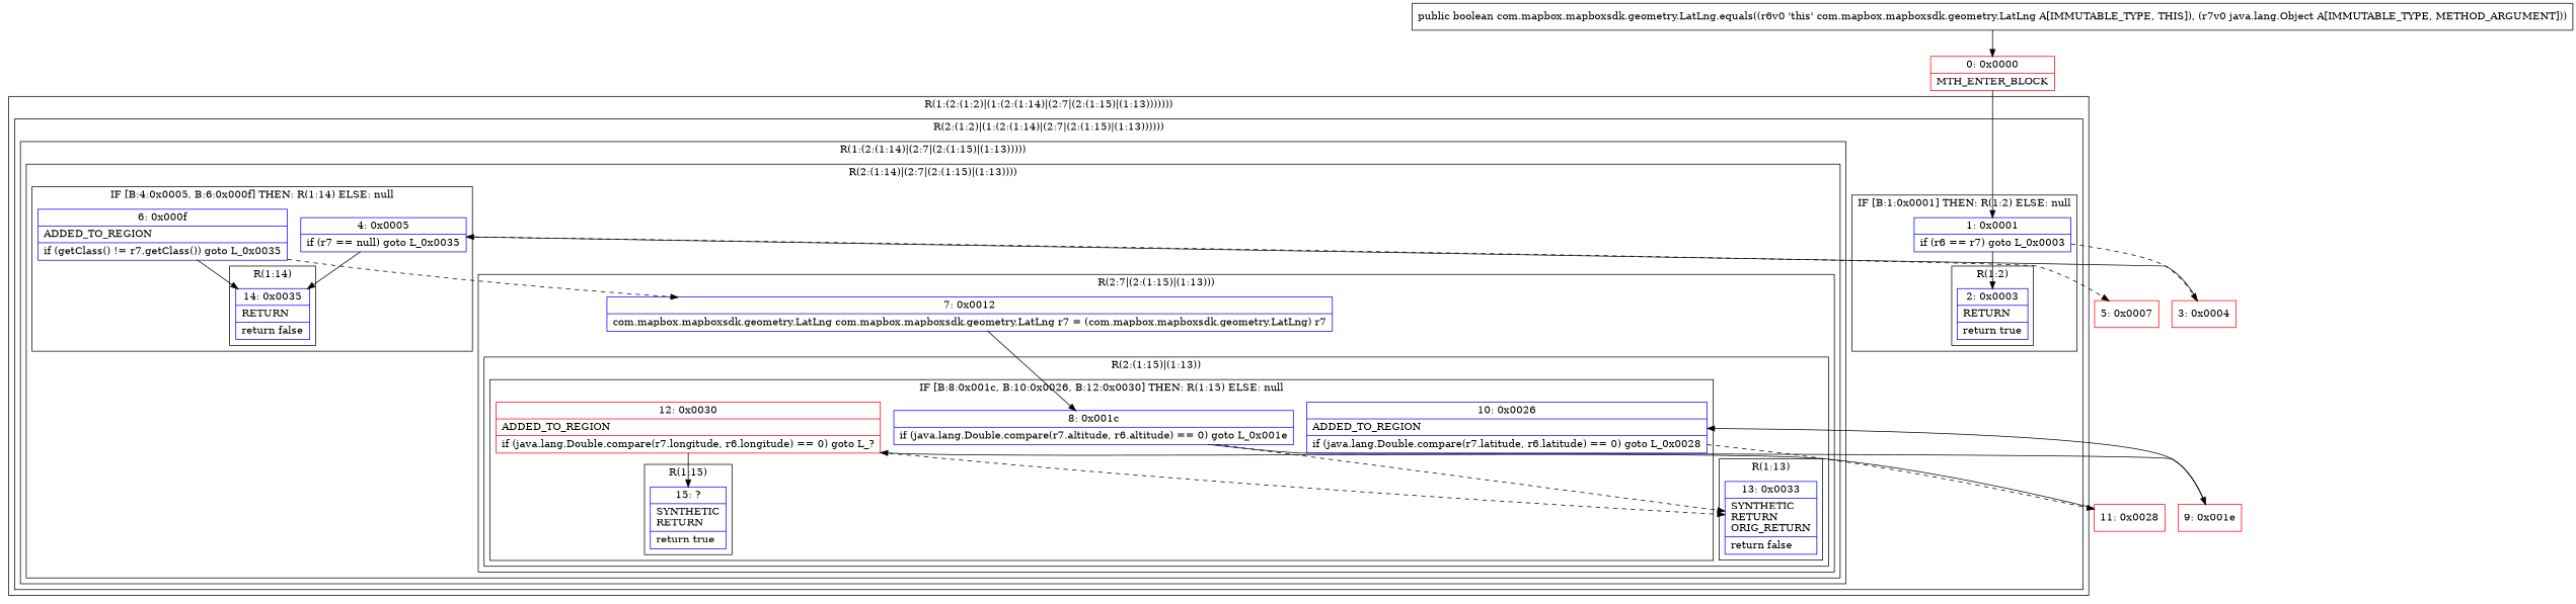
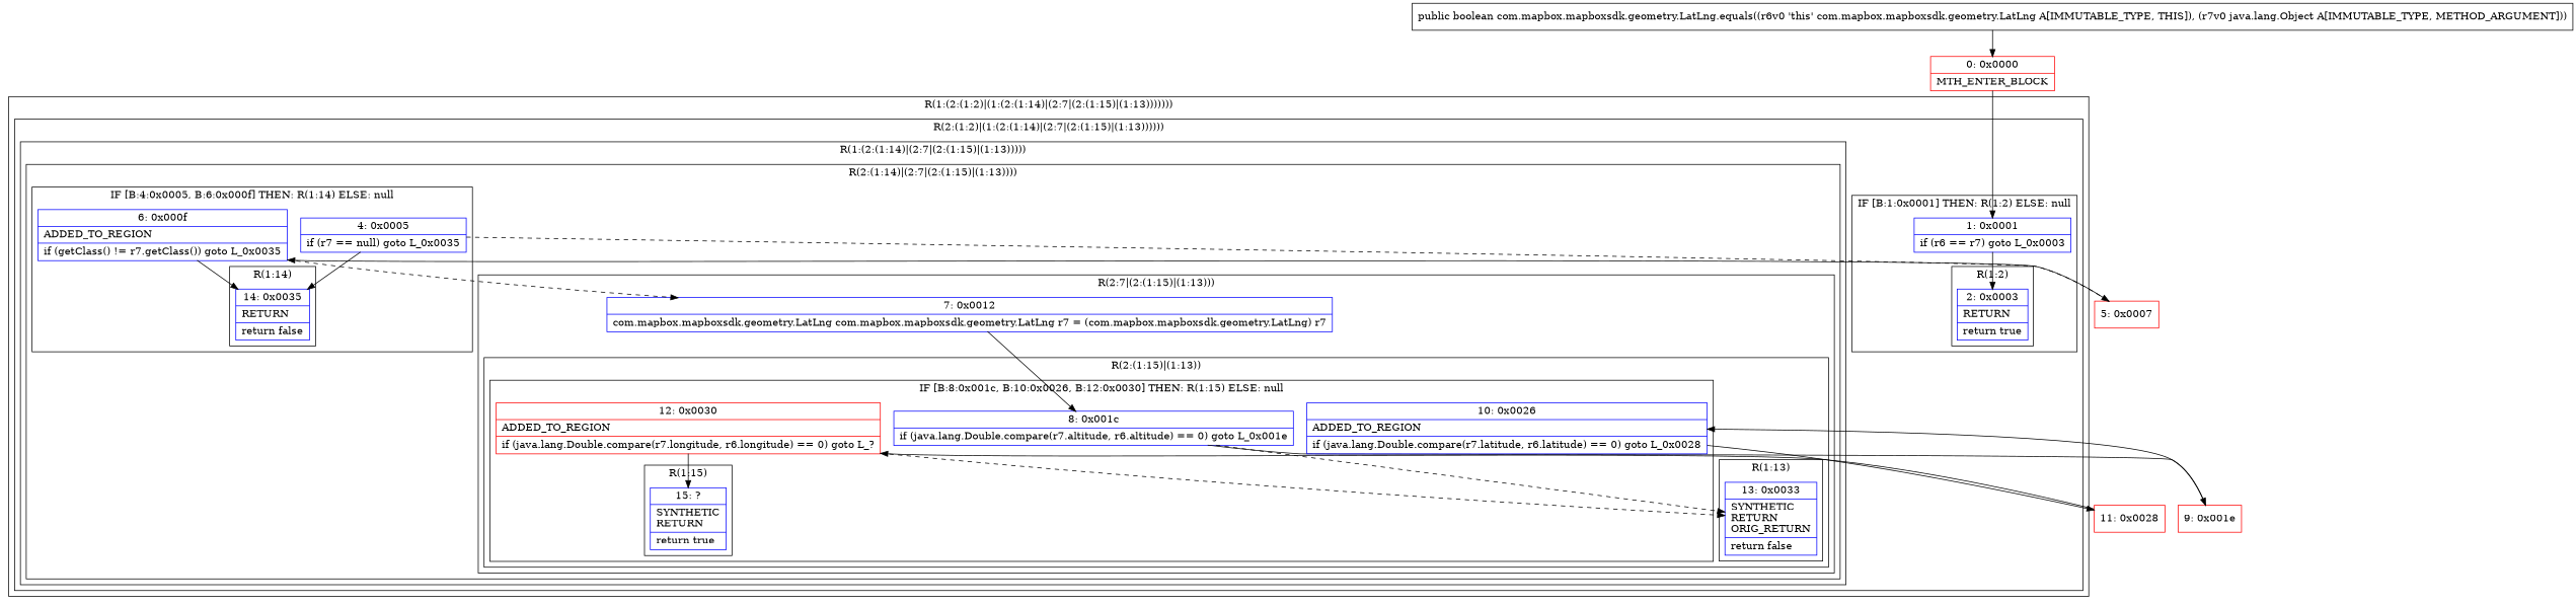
  digraph {
    node [color=blue shape=record]
    n1 [label="{2\:\ 0x0003|RETURN\l|return true\l}"]
    n2 [label="{1\:\ 0x0001|if (r6 == r7) goto L_0x0003\l}"]
    n3 [label="{14\:\ 0x0035|RETURN\l|return false\l}"]
    n4 [label="{4\:\ 0x0005|if (r7 == null) goto L_0x0035\l}"]
    n5 [label="{6\:\ 0x000f|ADDED_TO_REGION\l|if (getClass() != r7.getClass()) goto L_0x0035\l}"]
    n6 [label="{15\:\ ?|SYNTHETIC\lRETURN\l|return true\l}"]
    n7 [label="{8\:\ 0x001c|if (java.lang.Double.compare(r7.altitude, r6.altitude) == 0) goto L_0x001e\l}"]
    n8 [label="{10\:\ 0x0026|ADDED_TO_REGION\l|if (java.lang.Double.compare(r7.latitude, r6.latitude) == 0) goto L_0x0028\l}"]
    n9 [color=red label="{12\:\ 0x0030|ADDED_TO_REGION\l|if (java.lang.Double.compare(r7.longitude, r6.longitude) == 0) goto L_?\l}"]
    n10 [label="{13\:\ 0x0033|SYNTHETIC\lRETURN\lORIG_RETURN\l|return false\l}"]
    n11 [label="{7\:\ 0x0012|com.mapbox.mapboxsdk.geometry.LatLng com.mapbox.mapboxsdk.geometry.LatLng r7 = (com.mapbox.mapboxsdk.geometry.LatLng) r7\l}"]
-   n12 [color=red label="{3\:\ 0x0004}"]
    n13 [color=red label="{5\:\ 0x0007}"]
    n14 [color=red label="{9\:\ 0x001e}"]
    n15 [color=red label="{11\:\ 0x0028}"]
    n16 [color=red label="{0\:\ 0x0000|MTH_ENTER_BLOCK\l}"]
    n17 [label="{public boolean com.mapbox.mapboxsdk.geometry.LatLng.equals((r6v0 'this' com.mapbox.mapboxsdk.geometry.LatLng A[IMMUTABLE_TYPE, THIS]), (r7v0 java.lang.Object A[IMMUTABLE_TYPE, METHOD_ARGUMENT])) }" color=""]
    subgraph cluster_1 {
      label="R(1:(2:(1:2)|(1:(2:(1:14)|(2:7|(2:(1:15)|(1:13)))))))"
      subgraph cluster_2 {
        label="R(2:(1:2)|(1:(2:(1:14)|(2:7|(2:(1:15)|(1:13))))))"
        subgraph cluster_3 {
          label="IF [B:1:0x0001] THEN: R(1:2) ELSE: null"
          n2
          subgraph cluster_4 {
            label="R(1:2)"
            n1
          }
        }
        subgraph cluster_5 {
          label="R(1:(2:(1:14)|(2:7|(2:(1:15)|(1:13)))))"
          subgraph cluster_6 {
            label="R(2:(1:14)|(2:7|(2:(1:15)|(1:13))))"
            subgraph cluster_7 {
              label="IF [B:4:0x0005, B:6:0x000f] THEN: R(1:14) ELSE: null"
              n4
              n5
              subgraph cluster_8 {
                label="R(1:14)"
                n3
              }
            }
            subgraph cluster_9 {
              label="R(2:7|(2:(1:15)|(1:13)))"
              n11
              subgraph cluster_10 {
                label="R(2:(1:15)|(1:13))"
                subgraph cluster_11 {
                  label="IF [B:8:0x001c, B:10:0x0026, B:12:0x0030] THEN: R(1:15) ELSE: null"
                  n7
                  n8
                  n9
                  subgraph cluster_12 {
                    label="R(1:15)"
                    n6
                  }
                }
                subgraph cluster_13 {
                  label="R(1:13)"
                  n10
                }
              }
            }
          }
        }
      }
    }
    n2 -> n1
-   n2 -> n12 [style=dashed]
    n4 -> n3
    n4 -> n13 [style=dashed]
    n5 -> n3
    n5 -> n11 [style=dashed]
    n7 -> n10 [style=dashed]
    n7 -> n14
-   n8 -> n15 [style=dashed]
+   n8 -> n15
    n9 -> n6
    n9 -> n10 [style=dashed]
    n11 -> n7
-   n12 -> n4
+   n13 -> n5
    n14 -> n8
    n15 -> n9
    n16 -> n2
    n17 -> n16
  }
